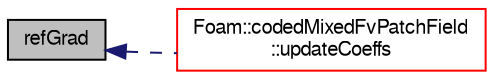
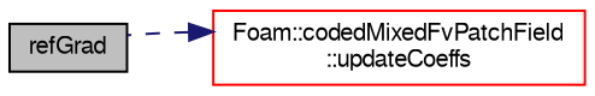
  digraph {
    rankdir=LR
    node [fontname=FreeSans fontsize=10 shape=record]
    n1 [color=black fillcolor=grey75 fontcolor=black height=0.2 label=refGrad style=filled width=0.4]
    n2 [color=red height=0.2 label="Foam::codedMixedFvPatchField\l::updateCoeffs" width=0.4]
-   n1 -> n2 [color=midnightblue dir=back fontname=FreeSans fontsize=10 labelfontname=FreeSans labelfontsize=10 style=dashed]
+   n2 -> n1 [color=midnightblue dir=back fontname=FreeSans fontsize=10 labelfontname=FreeSans labelfontsize=10 style=dashed]
  }
